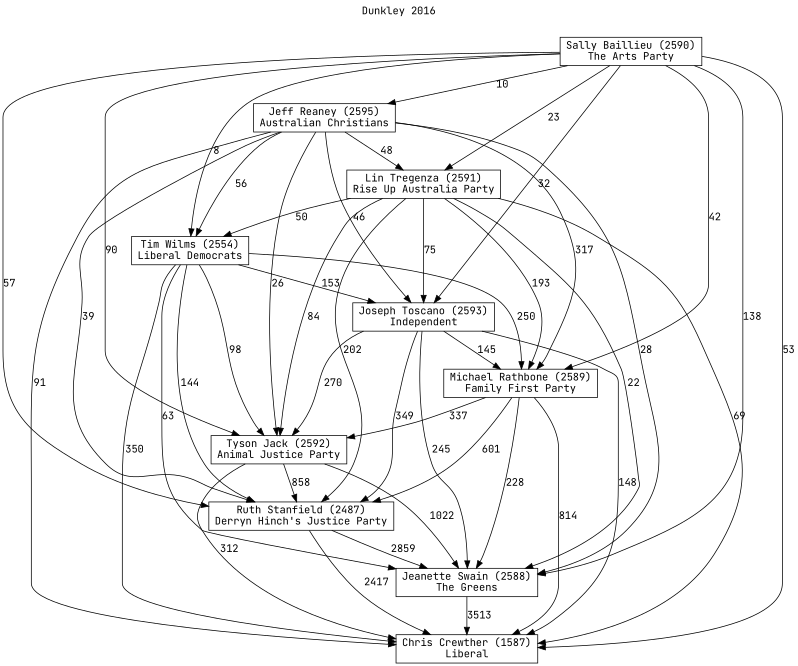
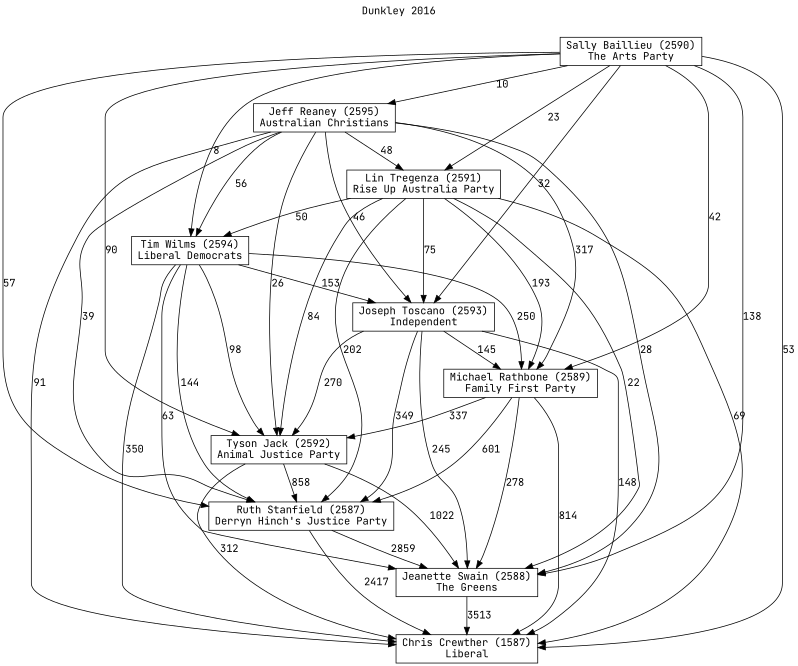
  digraph {
    fontname="JetBrains Mono"
    label="Dunkley 2016"
    labelloc=t
    mclimit=10
    node [fontname="JetBrains Mono" shape=box]
    edge [fontname="JetBrains Mono"]
    n1 [label="Chris Crewther (1587)\nLiberal"]
    n2 [label="Jeanette Swain (2588)\nThe Greens"]
-   n3 [label="Ruth Stanfield (2487)\nDerryn Hinch's Justice Party"]
+   n3 [label="Ruth Stanfield (2587)\nDerryn Hinch's Justice Party"]
    n4 [label="Tyson Jack (2592)\nAnimal Justice Party"]
    n5 [label="Michael Rathbone (2589)\nFamily First Party"]
    n6 [label="Joseph Toscano (2593)\nIndependent"]
-   n7 [label="Tim Wilms (2554)\nLiberal Democrats"]
+   n7 [label="Tim Wilms (2594)\nLiberal Democrats"]
    n8 [label="Lin Tregenza (2591)\nRise Up Australia Party"]
    n9 [label="Jeff Reaney (2595)\nAustralian Christians"]
    n10 [label="Sally Baillieu (2590)\nThe Arts Party"]
    n2 -> n1 [label=3513]
    n3 -> n1 [label=2417]
    n3 -> n2 [label=2859]
    n4 -> n1 [label=312]
    n4 -> n2 [label=1022]
    n4 -> n3 [label=858]
    n5 -> n1 [label=814]
-   n5 -> n2 [label=228]
+   n5 -> n2 [label=278]
    n5 -> n3 [label=601]
    n5 -> n4 [label=337]
    n6 -> n1 [label=148]
    n6 -> n2 [label=245]
    n6 -> n3 [label=349]
    n6 -> n4 [label=270]
    n6 -> n5 [label=145]
    n7 -> n1 [label=350]
    n7 -> n2 [label=63]
    n7 -> n3 [label=144]
    n7 -> n4 [label=98]
    n7 -> n5 [label=250]
    n7 -> n6 [label=153]
    n8 -> n1 [label=69]
    n8 -> n2 [label=22]
    n8 -> n3 [label=202]
    n8 -> n4 [label=84]
    n8 -> n5 [label=193]
    n8 -> n6 [label=75]
    n8 -> n7 [label=50]
    n9 -> n1 [label=91]
    n9 -> n2 [label=28]
    n9 -> n3 [label=39]
    n9 -> n4 [label=26]
    n9 -> n5 [label=317]
    n9 -> n6 [label=46]
    n9 -> n7 [label=56]
    n9 -> n8 [label=48]
    n10 -> n1 [label=53]
    n10 -> n2 [label=138]
    n10 -> n3 [label=57]
    n10 -> n4 [label=90]
    n10 -> n5 [label=42]
    n10 -> n6 [label=32]
    n10 -> n7 [label=8]
    n10 -> n8 [label=23]
    n10 -> n9 [label=10]
  }
